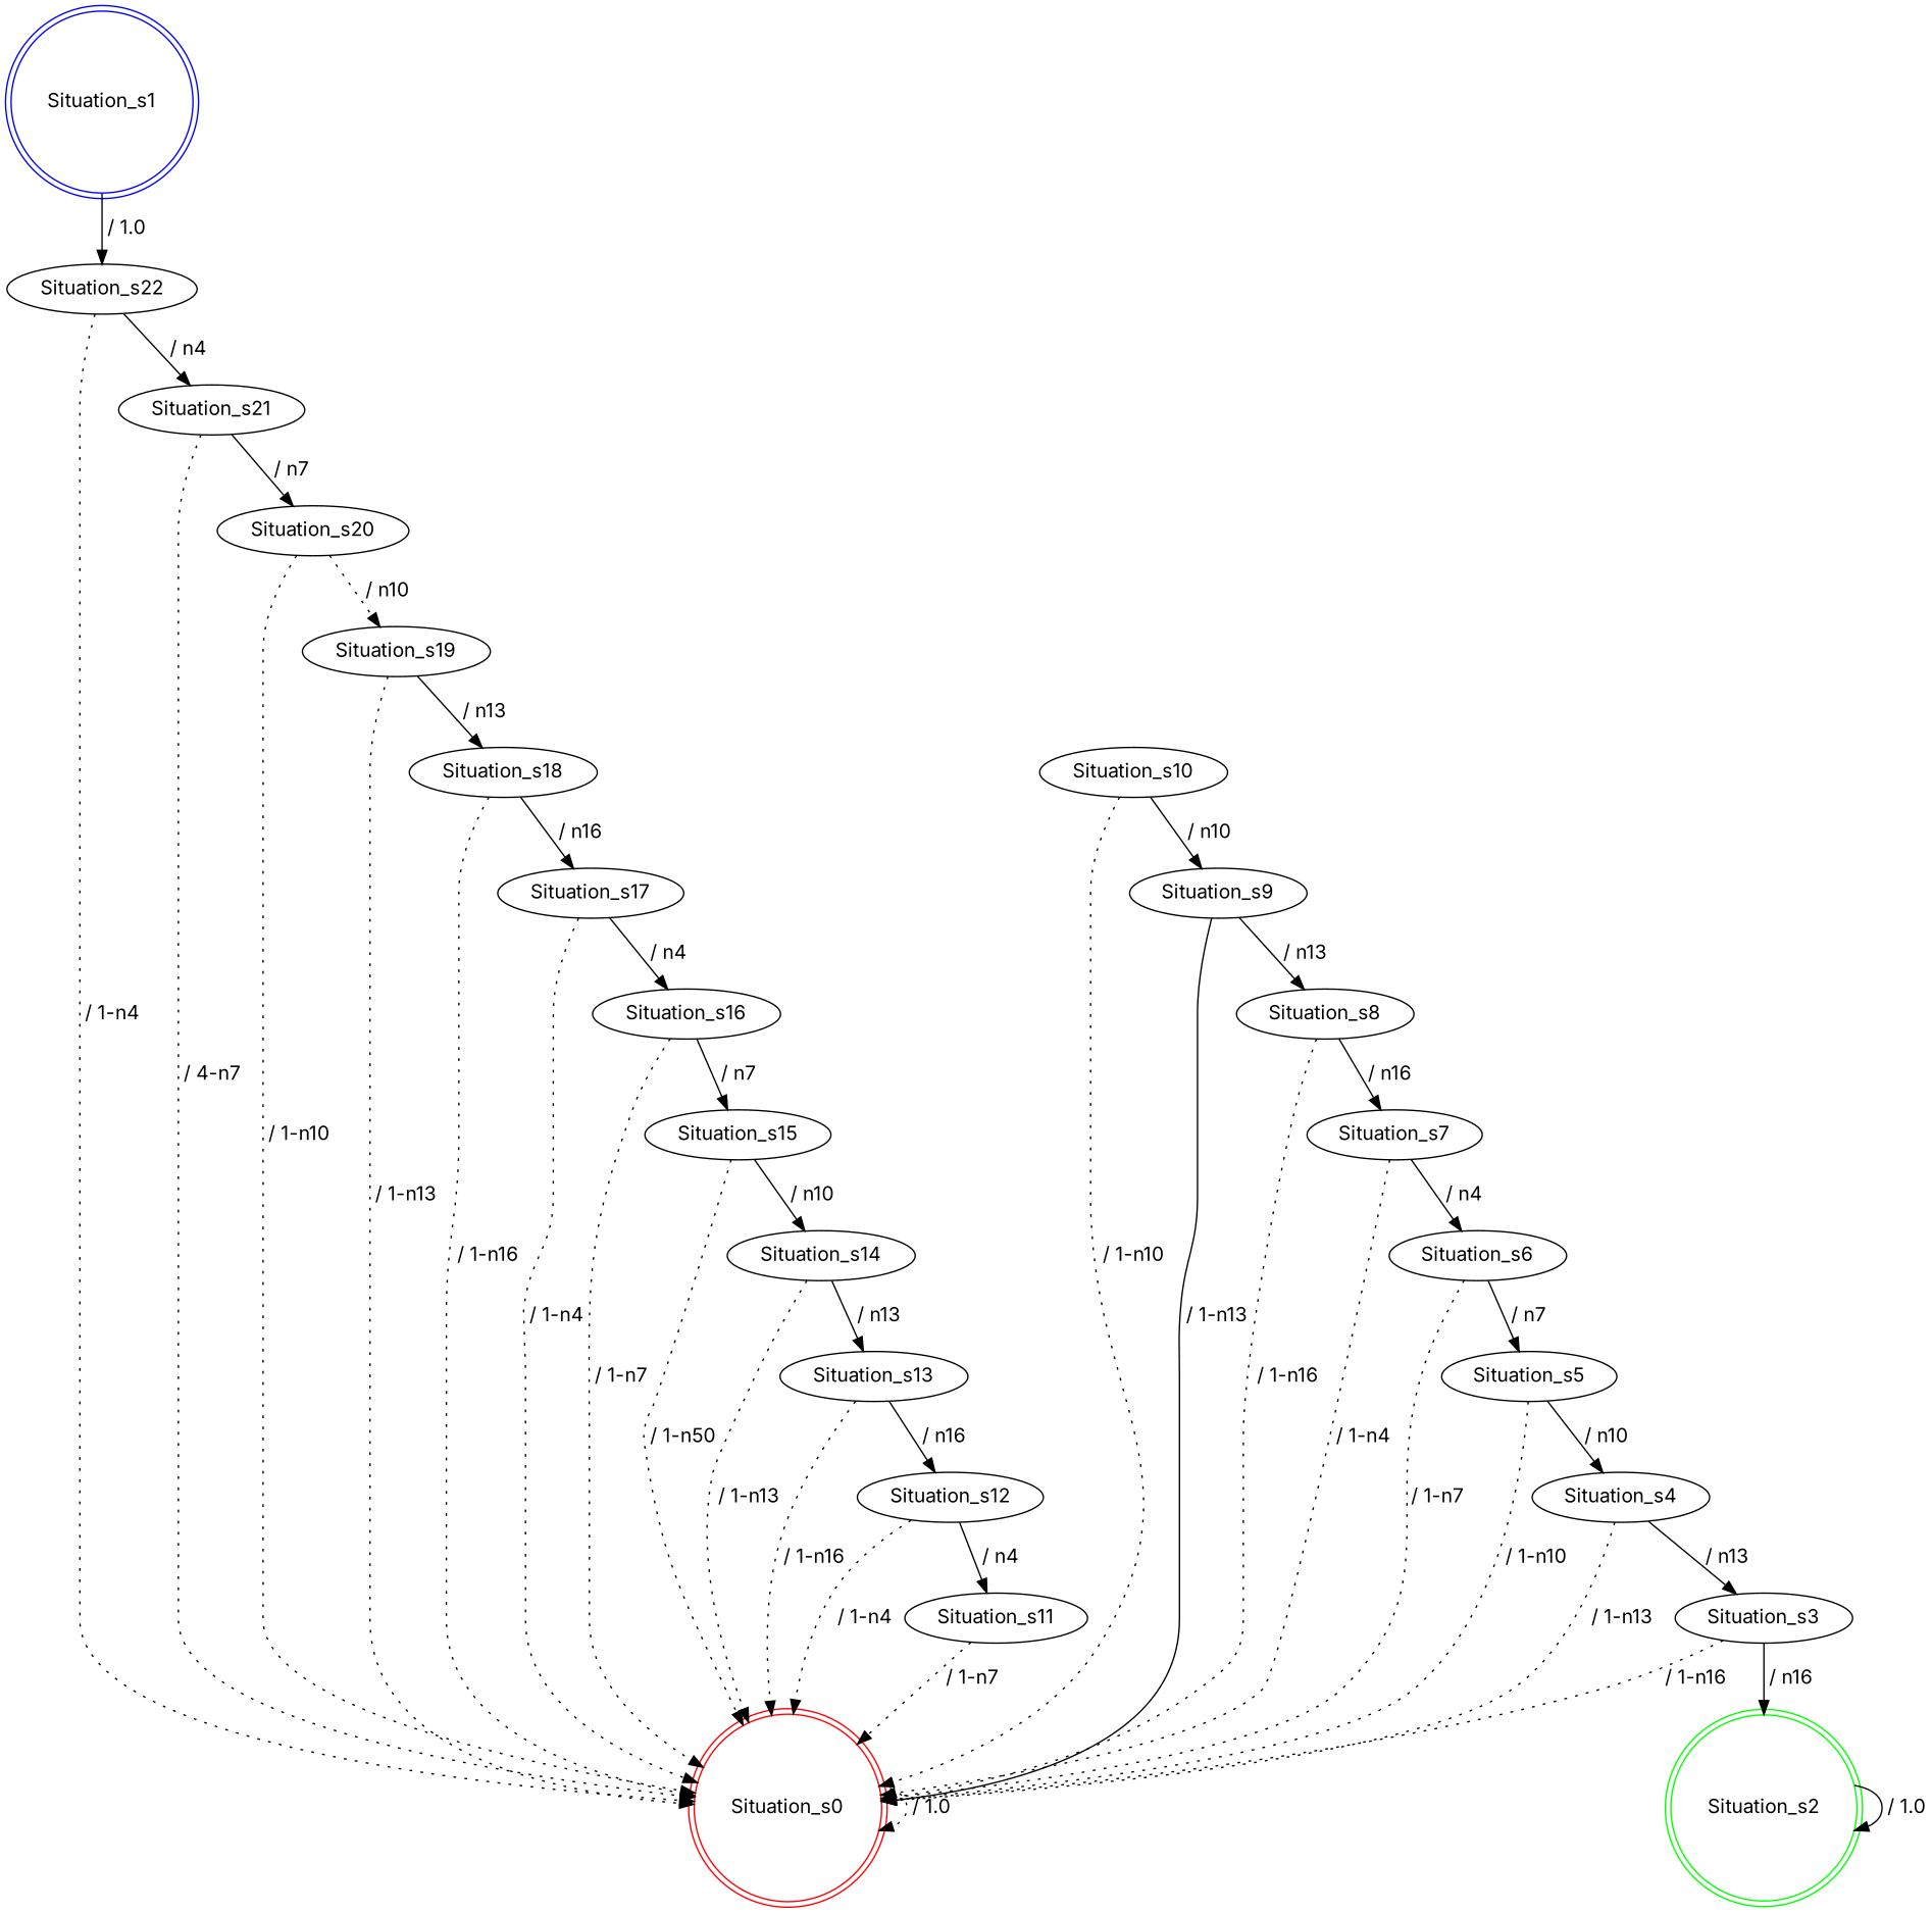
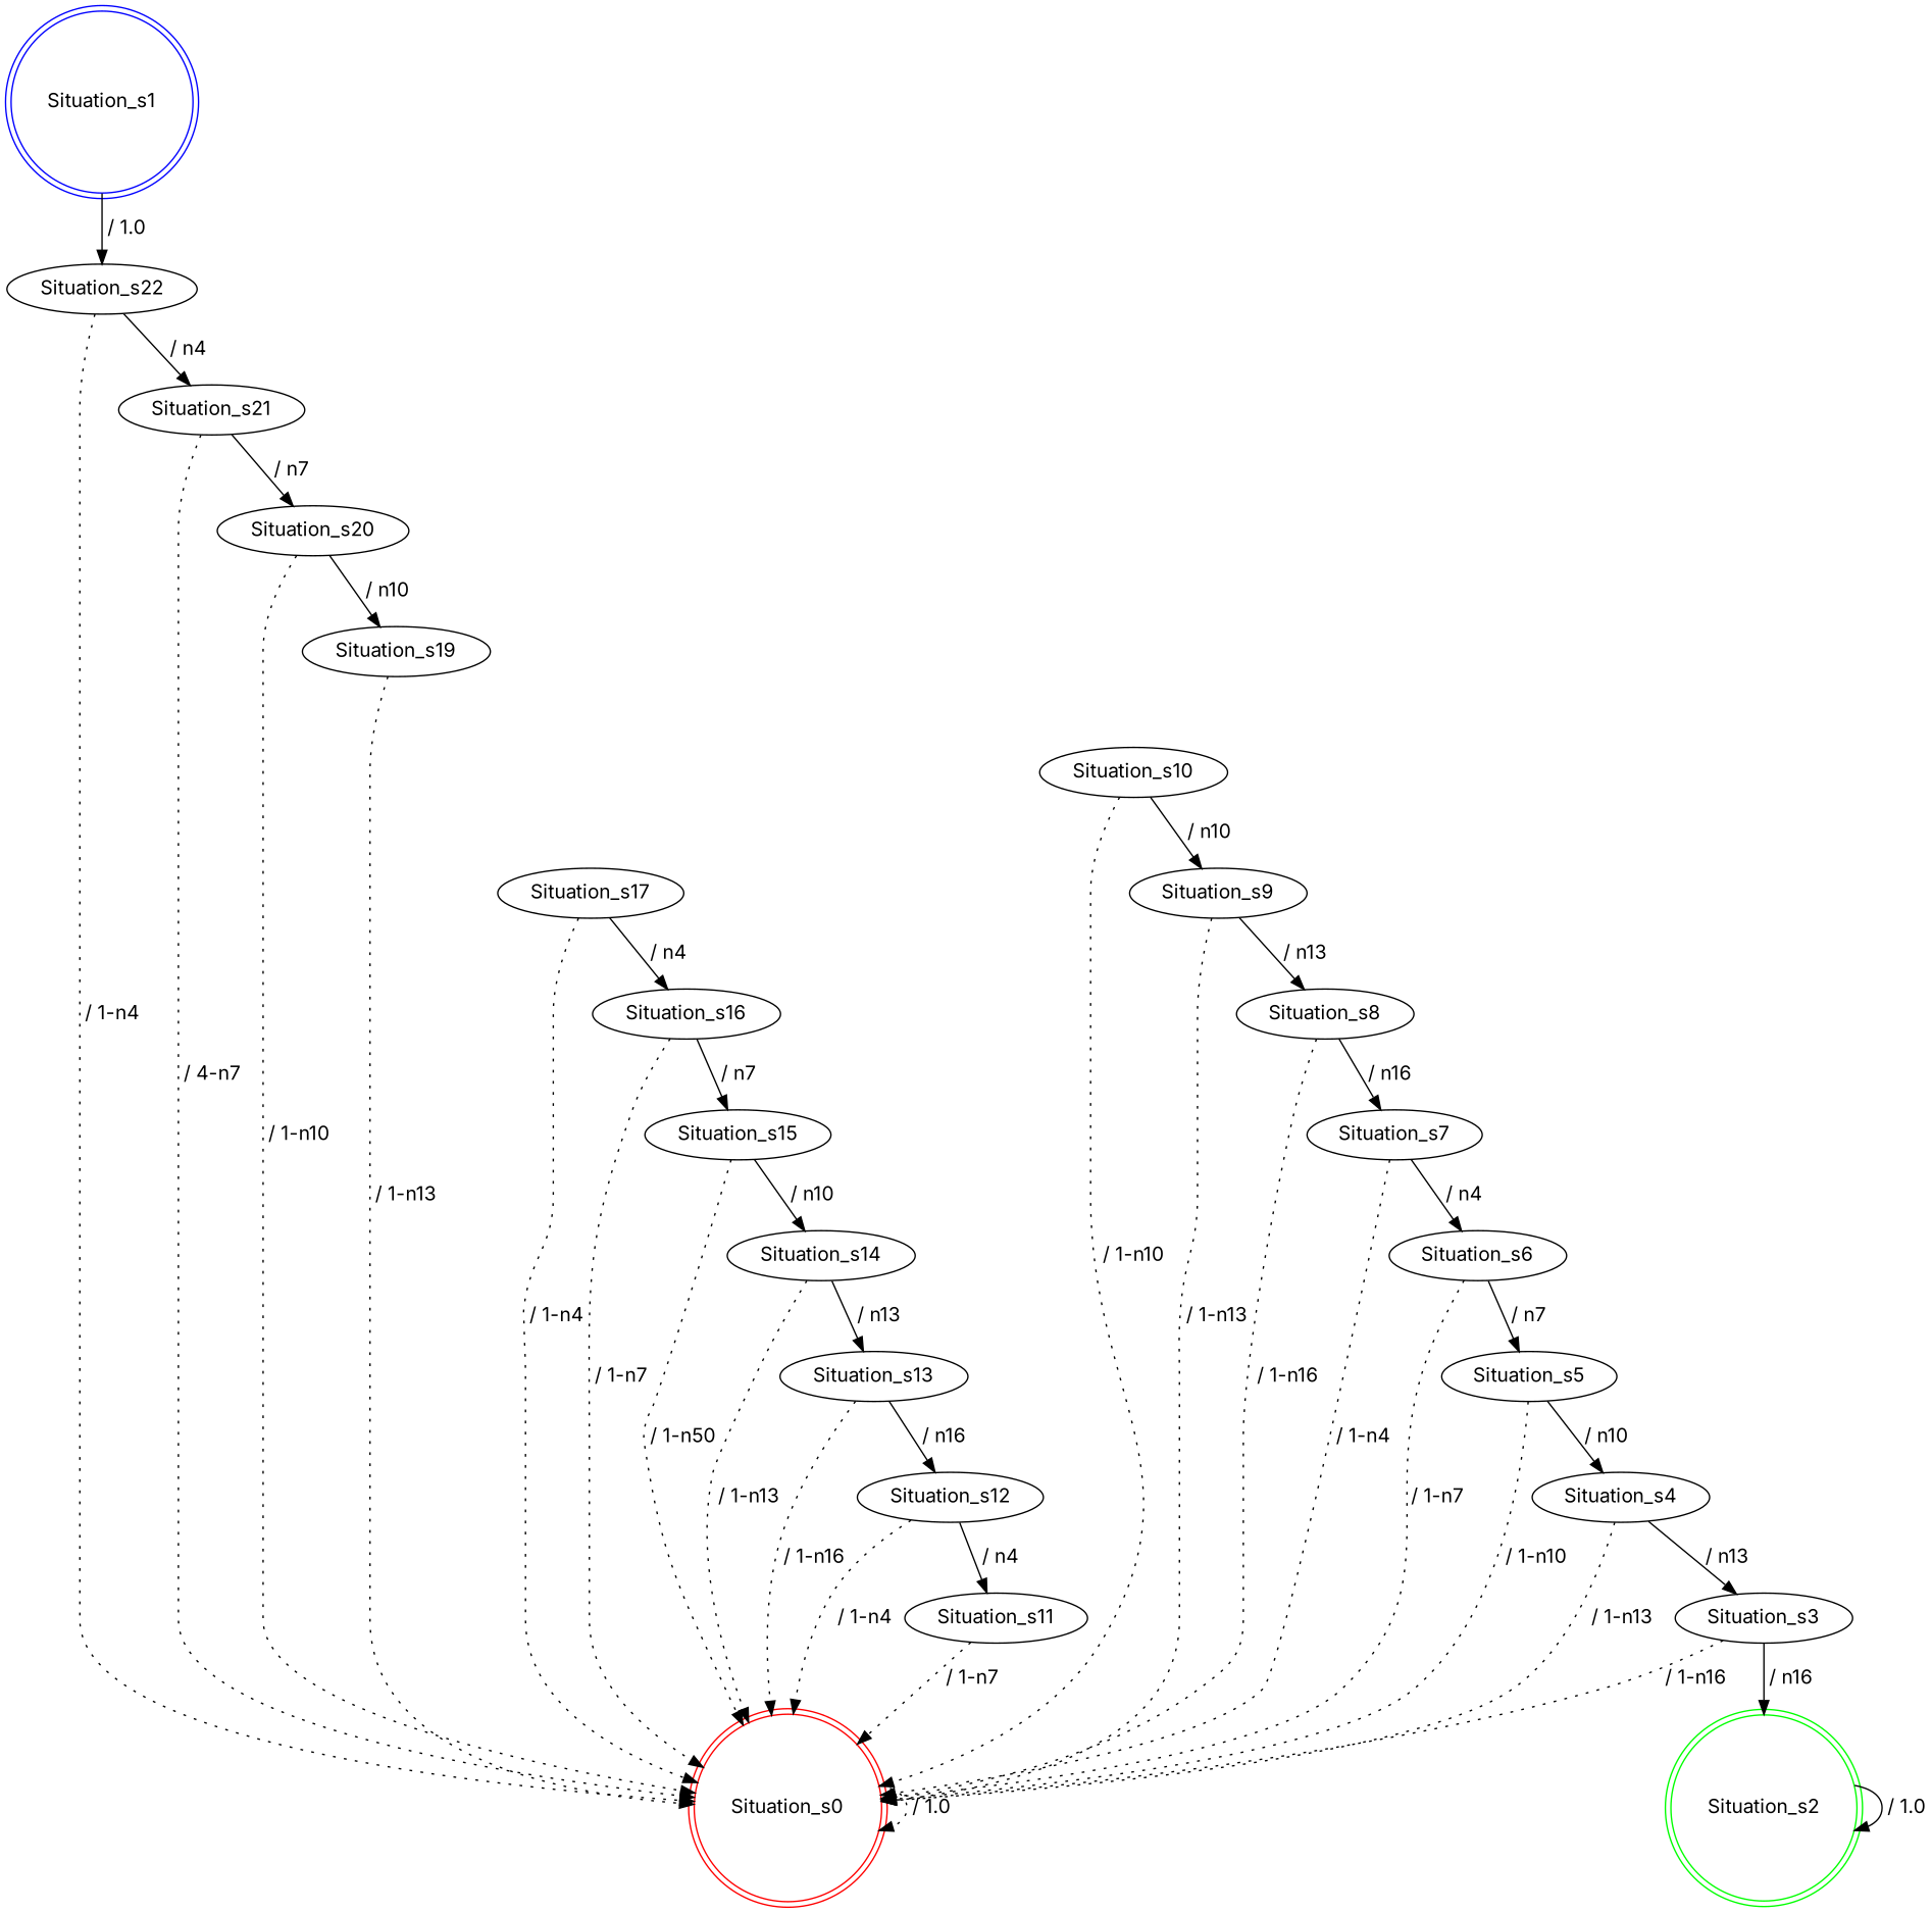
  digraph {
    fontname=Inter
    node [fontname=Inter]
    edge [fontname=Inter]
    n1 [color=red label=Situation_s0 shape=doublecircle]
    n2 [color=blue label=Situation_s1 shape=doublecircle]
    n3 [label=Situation_s22]
    n4 [label=Situation_s21]
    n5 [color=green label=Situation_s2 shape=doublecircle]
    n6 [label=Situation_s3]
    n7 [label=Situation_s4]
    n8 [label=Situation_s5]
    n9 [label=Situation_s6]
    n10 [label=Situation_s7]
    n11 [label=Situation_s8]
    n12 [label=Situation_s9]
    n13 [label=Situation_s10]
    n14 [label=Situation_s11]
    n15 [label=Situation_s12]
    n16 [label=Situation_s13]
    n17 [label=Situation_s14]
    n18 [label=Situation_s15]
    n19 [label=Situation_s16]
    n20 [label=Situation_s17]
-   n21 [label=Situation_s18]
    n22 [label=Situation_s19]
    n23 [label=Situation_s20]
    n1 -> n1 [label=" / 1.0" style=dotted]
    n2 -> n3 [label=" / 1.0"]
    n3 -> n1 [label=" / 1-n4" style=dotted]
    n3 -> n4 [label=" / n4"]
    n4 -> n1 [label=" / 4-n7" style=dotted]
    n4 -> n23 [label=" / n7"]
    n5 -> n5 [label=" / 1.0"]
    n6 -> n1 [label=" / 1-n16" style=dotted]
    n6 -> n5 [label=" / n16"]
    n7 -> n1 [label=" / 1-n13" style=dotted]
    n7 -> n6 [label=" / n13"]
    n8 -> n1 [label=" / 1-n10" style=dotted]
    n8 -> n7 [label=" / n10"]
    n9 -> n1 [label=" / 1-n7" style=dotted]
    n9 -> n8 [label=" / n7"]
    n10 -> n1 [label=" / 1-n4" style=dotted]
    n10 -> n9 [label=" / n4"]
    n11 -> n1 [label=" / 1-n16" style=dotted]
    n11 -> n10 [label=" / n16"]
-   n12 -> n1 [label=" / 1-n13" style=solid]
+   n12 -> n1 [label=" / 1-n13" style=dotted]
    n12 -> n11 [label=" / n13"]
    n13 -> n1 [label=" / 1-n10" style=dotted]
    n13 -> n12 [label=" / n10"]
    n14 -> n1 [label=" / 1-n7" style=dotted]
    n15 -> n1 [label=" / 1-n4" style=dotted]
    n15 -> n14 [label=" / n4"]
    n16 -> n1 [label=" / 1-n16" style=dotted]
    n16 -> n15 [label=" / n16"]
    n17 -> n1 [label=" / 1-n13" style=dotted]
    n17 -> n16 [label=" / n13"]
    n18 -> n1 [label=" / 1-n50" style=dotted]
    n18 -> n17 [label=" / n10"]
    n19 -> n1 [label=" / 1-n7" style=dotted]
    n19 -> n18 [label=" / n7"]
    n20 -> n1 [label=" / 1-n4" style=dotted]
    n20 -> n19 [label=" / n4"]
-   n21 -> n1 [label=" / 1-n16" style=dotted]
-   n21 -> n20 [label=" / n16"]
    n22 -> n1 [label=" / 1-n13" style=dotted]
-   n22 -> n21 [label=" / n13"]
    n23 -> n1 [label=" / 1-n10" style=dotted]
-   n23 -> n22 [label=" / n10" style=dotted]
+   n23 -> n22 [label=" / n10"]
  }
